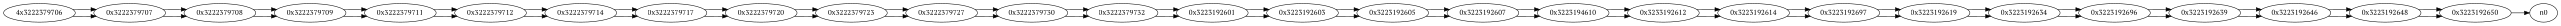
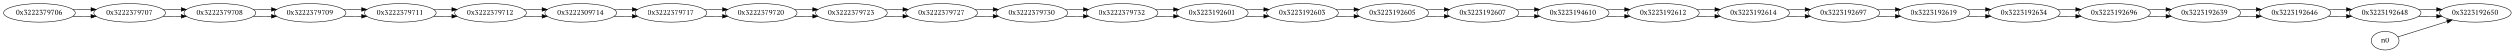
  digraph {
    fontname="PT Serif"
    rankdir=LR
    node [fontname="PT Serif"]
    edge [fontname="PT Serif"]
-   n1 [label="4x3222379706"]
+   n1 [label="0x3222379706"]
    n2 [label="0x3222379707"]
    n3 [label="0x3222379708"]
    n4 [label="0x3222379709"]
    n5 [label="0x3222379711"]
    n6 [label="0x3222379712"]
-   n7 [label="0x3222379714"]
+   n7 [label="0x3222309714"]
    n8 [label="0x3222379717"]
    n9 [label="0x3222379720"]
    n10 [label="0x3222379723"]
    n11 [label="0x3222379727"]
    n12 [label="0x3222379730"]
    n13 [label="0x3222379732"]
    n14 [label="0x3223192601"]
    n15 [label="0x3223192603"]
    n16 [label="0x3223192605"]
    n17 [label="0x3223192607"]
    n18 [label="0x3223194610"]
-   n19 [label="0x3233192612"]
+   n19 [label="0x3223192612"]
    n20 [label="0x3223192614"]
    n21 [label="0x3223192697"]
    n22 [label="0x3223192619"]
    n23 [label="0x3223192634"]
    n24 [label="0x3223192696"]
    n25 [label="0x3223192639"]
    n26 [label="0x3223192646"]
    n27 [label="0x3223192648"]
    n28 [label="0x3223192650"]
    n0
    n1 -> n2
    n1 -> n2
    n2 -> n3
    n2 -> n3
    n3 -> n4
    n3 -> n4
    n4 -> n5
    n4 -> n5
    n5 -> n6
    n5 -> n6
    n6 -> n7
    n6 -> n7
    n7 -> n8
    n7 -> n8
    n8 -> n9
    n8 -> n9
    n9 -> n10
    n9 -> n10
    n10 -> n11
    n10 -> n11
    n11 -> n12
    n11 -> n12
    n12 -> n13
    n12 -> n13
    n13 -> n14
    n13 -> n14
    n14 -> n15
    n14 -> n15
    n15 -> n16
    n15 -> n16
    n16 -> n17
    n16 -> n17
    n17 -> n18
    n17 -> n18
    n18 -> n19
    n18 -> n19
    n19 -> n20
    n19 -> n20
    n20 -> n21
    n20 -> n21
    n21 -> n22
    n21 -> n22
    n22 -> n23
    n22 -> n23
    n23 -> n24
    n23 -> n24
    n24 -> n25
    n24 -> n25
    n25 -> n26
    n25 -> n26
    n26 -> n27
    n26 -> n27
    n27 -> n28
    n27 -> n28
-   n28 -> n0
+   n0 -> n28
  }
